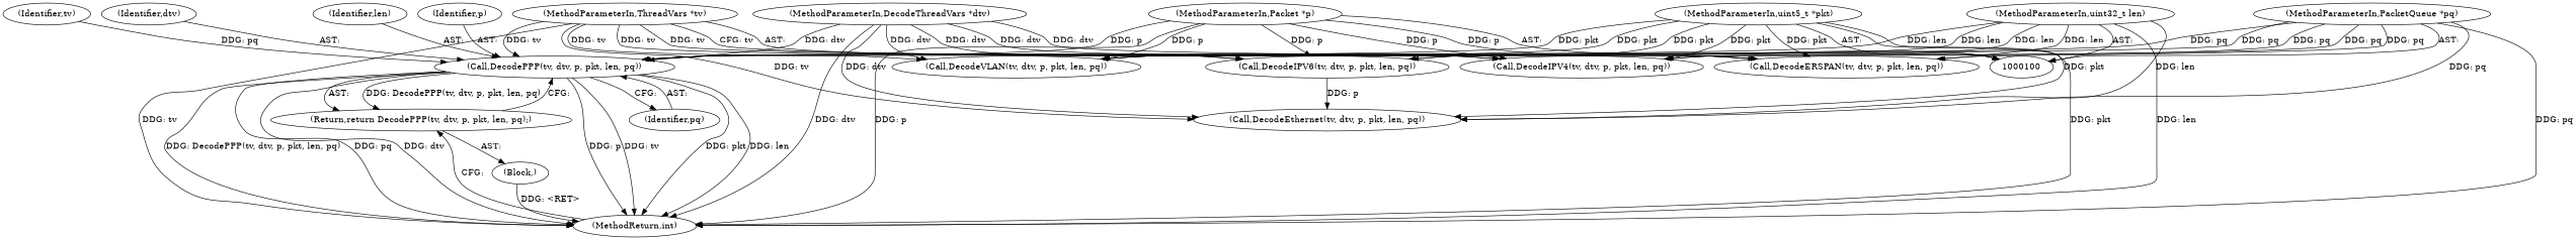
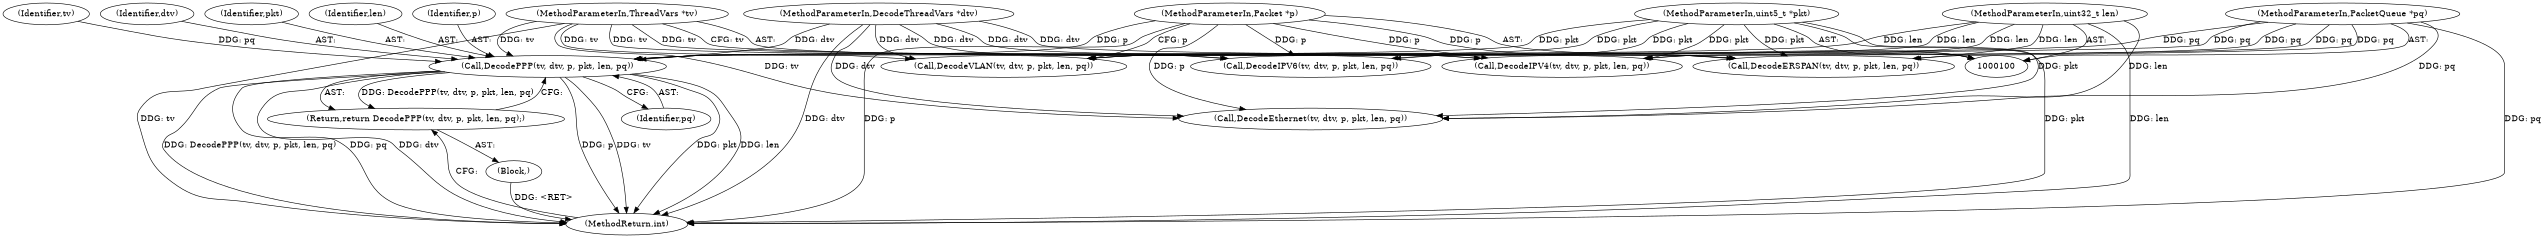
  digraph {
    n1 [label="(Call,DecodePPP(tv, dtv, p, pkt, len, pq))"]
    n2 [label="(Return,return DecodePPP(tv, dtv, p, pkt, len, pq);)"]
    n3 [label="(MethodReturn,int)"]
    n4 [label="(Identifier,pq)"]
    n5 [label="(Block,)"]
    n6 [label="(MethodParameterIn,ThreadVars *tv)"]
    n7 [label="(Call,DecodeERSPAN(tv, dtv, p, pkt, len, pq))"]
    n8 [label="(Call,DecodeEthernet(tv, dtv, p, pkt, len, pq))"]
    n9 [label="(Call,DecodeIPV6(tv, dtv, p, pkt, len, pq))"]
    n10 [label="(Call,DecodeVLAN(tv, dtv, p, pkt, len, pq))"]
    n11 [label="(Call,DecodeIPV4(tv, dtv, p, pkt, len, pq))"]
    1000100
    n13 [label="(MethodParameterIn,DecodeThreadVars *dtv)"]
    n14 [label="(MethodParameterIn,Packet *p)"]
    n15 [label="(MethodParameterIn,uint5_t *pkt)"]
    n16 [label="(MethodParameterIn,uint32_t len)"]
    n17 [label="(MethodParameterIn,PacketQueue *pq)"]
    n18 [label="(Identifier,tv)"]
    n19 [label="(Identifier,dtv)"]
+   n20 [label="(Identifier,pkt)"]
    n21 [label="(Identifier,len)"]
    n22 [label="(Identifier,p)"]
    n1 -> n2 [label="AST: "]
    n1 -> n2 [label="DDG: DecodePPP(tv, dtv, p, pkt, len, pq)"]
    n1 -> n3 [label="DDG: p"]
    n1 -> n3 [label="DDG: tv"]
    n1 -> n3 [label="DDG: pkt"]
    n1 -> n3 [label="DDG: len"]
    n1 -> n3 [label="DDG: DecodePPP(tv, dtv, p, pkt, len, pq)"]
    n1 -> n3 [label="DDG: pq"]
    n1 -> n3 [label="DDG: dtv"]
    n1 -> n4 [label="CFG: "]
    n2 -> n1 [label="CFG: "]
    n2 -> n5 [label="AST: "]
    n3 -> n2 [label="CFG: "]
    n4 -> n1 [label="AST: "]
    n5 -> n3 [label="DDG: <RET>"]
    n6 -> n1 [label="DDG: tv"]
    n6 -> n3 [label="DDG: tv"]
    n6 -> n7 [label="CFG: tv"]
    n6 -> n8 [label="DDG: tv"]
    n6 -> n9 [label="DDG: tv"]
    n6 -> n10 [label="DDG: tv"]
    n6 -> n11 [label="DDG: tv"]
    n6 -> 1000100 [label="AST: "]
    n13 -> n1 [label="DDG: dtv"]
    n13 -> n3 [label="DDG: dtv"]
    n13 -> n7 [label="DDG: dtv"]
    n13 -> n8 [label="DDG: dtv"]
    n13 -> n9 [label="DDG: dtv"]
    n13 -> n10 [label="DDG: dtv"]
    n13 -> n11 [label="DDG: dtv"]
    n14 -> n1 [label="DDG: p"]
    n14 -> n3 [label="DDG: p"]
    n14 -> n7 [label="DDG: p"]
-   n9 -> n8 [label="DDG: p"]
+   n14 -> n8 [label="DDG: p"]
    n14 -> n9 [label="DDG: p"]
-   n14 -> n10 [label="DDG: p"]
+   n14 -> n10 [label="CFG: p"]
    n14 -> n11 [label="DDG: p"]
    n14 -> 1000100 [label="AST: "]
    n15 -> n1 [label="DDG: pkt"]
    n15 -> n3 [label="DDG: pkt"]
    n15 -> n7 [label="DDG: pkt"]
    n15 -> n8 [label="DDG: pkt"]
    n15 -> n9 [label="DDG: pkt"]
    n15 -> n10 [label="DDG: pkt"]
    n15 -> n11 [label="DDG: pkt"]
    n15 -> 1000100 [label="AST: "]
    n16 -> n1 [label="DDG: len"]
    n16 -> n3 [label="DDG: len"]
    n16 -> n7 [label="DDG: len"]
    n16 -> n8 [label="DDG: len"]
    n16 -> n10 [label="DDG: len"]
    n16 -> n11 [label="DDG: len"]
    n16 -> 1000100 [label="AST: "]
    n17 -> n1 [label="DDG: pq"]
    n17 -> n3 [label="DDG: pq"]
    n17 -> n7 [label="DDG: pq"]
    n17 -> n8 [label="DDG: pq"]
    n17 -> n9 [label="DDG: pq"]
    n17 -> n10 [label="DDG: pq"]
    n17 -> n11 [label="DDG: pq"]
    n17 -> 1000100 [label="AST: "]
    n18 -> n1 [label="DDG: pq"]
    n19 -> n1 [label="AST: "]
+   n20 -> n1 [label="AST: "]
    n21 -> n1 [label="AST: "]
    n22 -> n1 [label="AST: "]
  }
